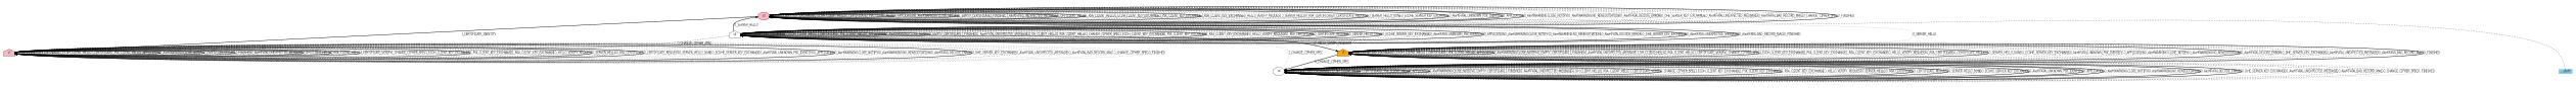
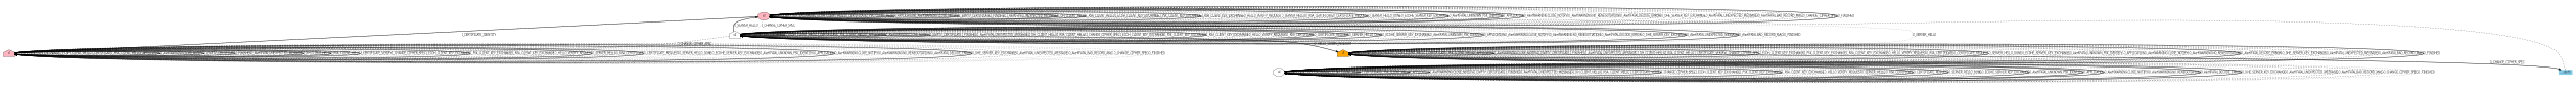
  digraph {
    fontname="Comic Neue"
    node [fillcolor=lightpink fontname="Comic Neue" shape=house style=filled]
    edge [fontname="Comic Neue" style=dotted]
    n1 [label=s0 shape=octagon]
    n2 [label=s1]
    n3 [fillcolor=white label=s2]
    n4 [fillcolor=orange label=s3]
    n5 [fillcolor=white label=s4 shape=octagon]
    __start0 [fillcolor=skyblue height=0 shape=none width=0]
    n1 -> n1 [label=I_DH_CLIENT_KEY_EXCHANGE style=dashed]
    n1 -> n1 [label=I_ECDH_CLIENT_HELLO]
    n1 -> n1 [label=I_CERTIFICATE style=dashed]
    n1 -> n1 [label=I_PSK_CLIENT_HELLO]
    n1 -> n1 [label=I_APPLICATION style=bold]
    n1 -> n1 [label="I_Alert(WARNING,CLOSE_NOTIFY)"]
    n1 -> n1 [label=I_EMPTY_CERTIFICATE style=bold]
    n1 -> n1 [label=I_FINISHED]
    n1 -> n1 [label="I_Alert(FATAL,UNEXPECTED_MESSAGE)"]
    n1 -> n1 [label=I_DH_CLIENT_HELLO style=bold]
    n1 -> n1 [label=I_RSA_CLIENT_HELLO style=bold]
    n1 -> n1 [label=I_ECDH_CLIENT_KEY_EXCHANGE]
    n1 -> n1 [label=I_PSK_CLIENT_KEY_EXCHANGE style=dashed]
    n1 -> n1 [label=I_RSA_CLIENT_KEY_EXCHANGE style=bold]
    n1 -> n1 [label=O_HELLO_VERIFY_REQUEST style=dashed]
    n1 -> n1 [label=O_SERVER_HELLO]
    n1 -> n1 [label=O_RSA_CERTIFICATE]
    n1 -> n1 [label=O_CERTIFICATE_REQUEST]
    n1 -> n1 [label=O_SERVER_HELLO_DONE style=bold]
    n1 -> n1 [label=O_ECDHE_SERVER_KEY_EXCHANGE]
    n1 -> n1 [label="O_Alert(FATAL,UNKNOWN_PSK_IDENTITY)" style=bold]
    n1 -> n1 [label=O_APPLICATION style=bold]
    n1 -> n1 [label="O_Alert(WARNING,CLOSE_NOTIFY)" style=bold]
    n1 -> n1 [label="O_Alert(WARNING,NO_RENEGOTIATION)"]
    n1 -> n1 [label="O_Alert(FATAL,DECODE_ERROR)"]
    n1 -> n1 [label=O_DHE_SERVER_KEY_EXCHANGE style=dashed]
    n1 -> n1 [label="O_Alert(FATAL,UNEXPECTED_MESSAGE)" style=dashed]
    n1 -> n1 [label="O_Alert(FATAL,BAD_RECORD_MAC)" style=dashed]
    n1 -> n1 [label=O_CHANGE_CIPHER_SPEC style=dashed]
    n1 -> n1 [label=O_FINISHED style=bold]
    n1 -> n2 [label=I_CERTIFICATE_IDENTITY style=bold]
-   n5 -> n3 [label=I_CHANGE_CIPHER_SPEC]
+   n1 -> n3 [label=I_CHANGE_CIPHER_SPEC]
    n2 -> n2 [label=I_DH_CLIENT_KEY_EXCHANGE]
    n2 -> n2 [label=I_ECDH_CLIENT_HELLO style=dashed]
    n2 -> n2 [label=I_CERTIFICATE]
    n2 -> n2 [label=I_PSK_CLIENT_HELLO]
    n2 -> n2 [label=I_APPLICATION]
    n2 -> n2 [label="I_Alert(WARNING,CLOSE_NOTIFY)" style=bold]
    n2 -> n2 [label=I_EMPTY_CERTIFICATE style=bold]
    n2 -> n2 [label=I_FINISHED style=bold]
    n2 -> n2 [label="I_Alert(FATAL,UNEXPECTED_MESSAGE)" style=dashed]
    n2 -> n2 [label=I_DH_CLIENT_HELLO style=bold]
    n2 -> n2 [label=I_RSA_CLIENT_HELLO style=bold]
    n2 -> n2 [label=I_CERTIFICATE_VERIFY style=bold]
    n2 -> n2 [label=I_CHANGE_CIPHER_SPEC]
    n2 -> n2 [label=I_ECDH_CLIENT_KEY_EXCHANGE]
    n2 -> n2 [label=I_PSK_CLIENT_KEY_EXCHANGE style=bold]
    n2 -> n2 [label=I_RSA_CLIENT_KEY_EXCHANGE style=dashed]
    n2 -> n2 [label=O_HELLO_VERIFY_REQUEST style=dashed]
    n2 -> n2 [label=O_SERVER_HELLO style=bold]
    n2 -> n2 [label=O_RSA_CERTIFICATE style=dashed]
    n2 -> n2 [label=O_CERTIFICATE_REQUEST style=bold]
    n2 -> n2 [label=O_SERVER_HELLO_DONE]
    n2 -> n2 [label=O_ECDHE_SERVER_KEY_EXCHANGE]
    n2 -> n2 [label="O_Alert(FATAL,UNKNOWN_PSK_IDENTITY)"]
    n2 -> n2 [label=O_APPLICATION]
    n2 -> n2 [label="O_Alert(WARNING,CLOSE_NOTIFY)" style=bold]
    n2 -> n2 [label="O_Alert(WARNING,NO_RENEGOTIATION)"]
    n2 -> n2 [label="O_Alert(FATAL,DECODE_ERROR)"]
    n2 -> n2 [label=O_DHE_SERVER_KEY_EXCHANGE style=bold]
    n2 -> n2 [label="O_Alert(FATAL,UNEXPECTED_MESSAGE)" style=dashed]
    n2 -> n2 [label="O_Alert(FATAL,BAD_RECORD_MAC)"]
    n2 -> n2 [label=O_CHANGE_CIPHER_SPEC]
    n2 -> n2 [label=O_FINISHED]
    n3 -> n1 [label=O_SERVER_HELLO style=bold]
    n3 -> n2 [label=O_CHANGE_CIPHER_SPEC style=dashed]
    n3 -> n3 [label=I_DH_CLIENT_KEY_EXCHANGE style=dashed]
    n3 -> n3 [label=I_ECDH_CLIENT_HELLO style=bold]
    n3 -> n3 [label=I_CERTIFICATE]
    n3 -> n3 [label=I_PSK_CLIENT_HELLO style=dashed]
    n3 -> n3 [label=I_APPLICATION style=dashed]
    n3 -> n3 [label="I_Alert(WARNING,CLOSE_NOTIFY)" style=bold]
    n3 -> n3 [label=I_EMPTY_CERTIFICATE style=bold]
    n3 -> n3 [label=I_FINISHED]
    n3 -> n3 [label="I_Alert(FATAL,UNEXPECTED_MESSAGE)"]
    n3 -> n3 [label=I_DH_CLIENT_HELLO style=dashed]
    n3 -> n3 [label=I_RSA_CLIENT_HELLO]
    n3 -> n3 [label=I_CHANGE_CIPHER_SPEC style=dashed]
    n3 -> n3 [label=I_ECDH_CLIENT_KEY_EXCHANGE]
    n3 -> n3 [label=I_PSK_CLIENT_KEY_EXCHANGE style=dashed]
    n3 -> n3 [label=I_RSA_CLIENT_KEY_EXCHANGE style=bold]
    n3 -> n3 [label=O_HELLO_VERIFY_REQUEST style=dashed]
    n3 -> n3 [label=O_RSA_CERTIFICATE style=dashed]
    n3 -> n3 [label=O_CERTIFICATE_REQUEST style=bold]
    n3 -> n3 [label=O_SERVER_HELLO_DONE style=bold]
    n3 -> n3 [label=O_ECDHE_SERVER_KEY_EXCHANGE style=bold]
    n3 -> n3 [label="O_Alert(FATAL,UNKNOWN_PSK_IDENTITY)" style=dashed]
    n3 -> n3 [label=O_APPLICATION style=bold]
    n3 -> n3 [label="O_Alert(WARNING,CLOSE_NOTIFY)"]
    n3 -> n3 [label="O_Alert(WARNING,NO_RENEGOTIATION)"]
    n3 -> n3 [label="O_Alert(FATAL,DECODE_ERROR)"]
    n3 -> n3 [label=O_DHE_SERVER_KEY_EXCHANGE]
    n3 -> n3 [label="O_Alert(FATAL,UNEXPECTED_MESSAGE)" style=bold]
    n3 -> n3 [label="O_Alert(FATAL,BAD_RECORD_MAC)" style=bold]
    n3 -> n3 [label=O_FINISHED]
    n3 -> n4 [label=O_HELLO_VERIFY_REQUEST style=bold]
    n4 -> n1 [label=O_SERVER_HELLO]
    n4 -> n4 [label=I_DH_CLIENT_KEY_EXCHANGE style=bold]
    n4 -> n4 [label=I_ECDH_CLIENT_HELLO]
    n4 -> n4 [label=I_CERTIFICATE]
    n4 -> n4 [label=I_PSK_CLIENT_HELLO]
    n4 -> n4 [label=I_APPLICATION style=dashed]
    n4 -> n4 [label="I_Alert(WARNING,CLOSE_NOTIFY)" style=bold]
    n4 -> n4 [label=I_EMPTY_CERTIFICATE style=dashed]
    n4 -> n4 [label=I_FINISHED]
    n4 -> n4 [label="I_Alert(FATAL,UNEXPECTED_MESSAGE)"]
    n4 -> n4 [label=I_DH_CLIENT_HELLO]
    n4 -> n4 [label=I_RSA_CLIENT_HELLO style=dashed]
    n4 -> n4 [label=I_CERTIFICATE_VERIFY]
    n4 -> n4 [label=I_CHANGE_CIPHER_SPEC style=dashed]
    n4 -> n4 [label=I_ECDH_CLIENT_KEY_EXCHANGE style=bold]
    n4 -> n4 [label=I_PSK_CLIENT_KEY_EXCHANGE style=dashed]
    n4 -> n4 [label=I_RSA_CLIENT_KEY_EXCHANGE]
    n4 -> n4 [label=O_HELLO_VERIFY_REQUEST]
    n4 -> n4 [label=O_RSA_CERTIFICATE style=dashed]
    n4 -> n4 [label=O_CERTIFICATE_REQUEST style=dashed]
    n4 -> n4 [label=O_SERVER_HELLO_DONE style=bold]
    n4 -> n4 [label=O_ECDHE_SERVER_KEY_EXCHANGE]
    n4 -> n4 [label="O_Alert(FATAL,UNKNOWN_PSK_IDENTITY)" style=dashed]
    n4 -> n4 [label=O_APPLICATION style=dashed]
    n4 -> n4 [label="O_Alert(WARNING,CLOSE_NOTIFY)"]
    n4 -> n4 [label="O_Alert(WARNING,NO_RENEGOTIATION)" style=dashed]
    n4 -> n4 [label="O_Alert(FATAL,DECODE_ERROR)" style=bold]
    n4 -> n4 [label=O_DHE_SERVER_KEY_EXCHANGE style=dashed]
    n4 -> n4 [label="O_Alert(FATAL,UNEXPECTED_MESSAGE)" style=dashed]
    n4 -> n4 [label="O_Alert(FATAL,BAD_RECORD_MAC)" style=dashed]
    n4 -> n4 [label=O_FINISHED style=bold]
-   n4 -> n5 [label=O_CHANGE_CIPHER_SPEC style=bold]
+   n4 -> __start0 [label=O_CHANGE_CIPHER_SPEC style=bold]
    n5 -> n5 [label=I_DH_CLIENT_KEY_EXCHANGE]
    n5 -> n5 [label=I_ECDH_CLIENT_HELLO]
    n5 -> n5 [label=I_CERTIFICATE style=bold]
    n5 -> n5 [label=I_PSK_CLIENT_HELLO]
    n5 -> n5 [label=I_APPLICATION style=bold]
    n5 -> n5 [label="I_Alert(WARNING,CLOSE_NOTIFY)" style=bold]
    n5 -> n5 [label=I_EMPTY_CERTIFICATE style=dashed]
    n5 -> n5 [label=I_FINISHED]
    n5 -> n5 [label="I_Alert(FATAL,UNEXPECTED_MESSAGE)"]
    n5 -> n5 [label=I_DH_CLIENT_HELLO style=dashed]
    n5 -> n5 [label=I_RSA_CLIENT_HELLO]
    n5 -> n5 [label=I_CERTIFICATE_VERIFY]
    n5 -> n5 [label=I_CHANGE_CIPHER_SPEC style=bold]
    n5 -> n5 [label=I_ECDH_CLIENT_KEY_EXCHANGE style=dashed]
    n5 -> n5 [label=I_PSK_CLIENT_KEY_EXCHANGE]
    n5 -> n5 [label=I_RSA_CLIENT_KEY_EXCHANGE style=bold]
    n5 -> n5 [label=O_HELLO_VERIFY_REQUEST style=dashed]
    n5 -> n5 [label=O_SERVER_HELLO]
    n5 -> n5 [label=O_RSA_CERTIFICATE style=dashed]
    n5 -> n5 [label=O_CERTIFICATE_REQUEST style=bold]
    n5 -> n5 [label=O_SERVER_HELLO_DONE style=bold]
    n5 -> n5 [label=O_ECDHE_SERVER_KEY_EXCHANGE style=dashed]
    n5 -> n5 [label="O_Alert(FATAL,UNKNOWN_PSK_IDENTITY)" style=bold]
    n5 -> n5 [label=O_APPLICATION style=bold]
    n5 -> n5 [label="O_Alert(WARNING,CLOSE_NOTIFY)" style=bold]
    n5 -> n5 [label="O_Alert(WARNING,NO_RENEGOTIATION)"]
    n5 -> n5 [label="O_Alert(FATAL,DECODE_ERROR)" style=bold]
    n5 -> n5 [label=O_DHE_SERVER_KEY_EXCHANGE style=bold]
    n5 -> n5 [label="O_Alert(FATAL,UNEXPECTED_MESSAGE)"]
    n5 -> n5 [label="O_Alert(FATAL,BAD_RECORD_MAC)" style=dashed]
    n5 -> n5 [label=O_CHANGE_CIPHER_SPEC style=dashed]
    n5 -> n5 [label=O_FINISHED]
    __start0 -> n1 [style=dashed]
  }
